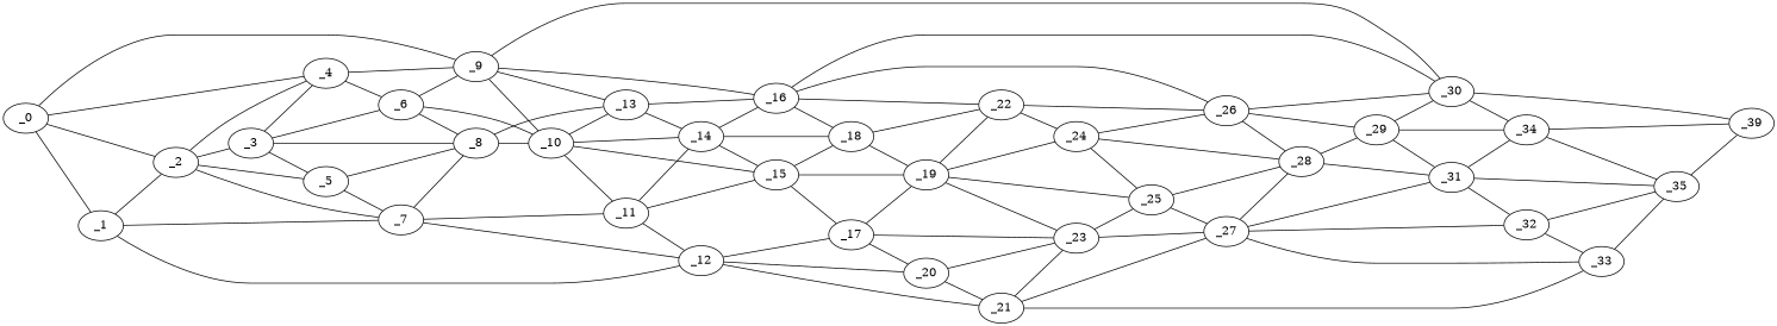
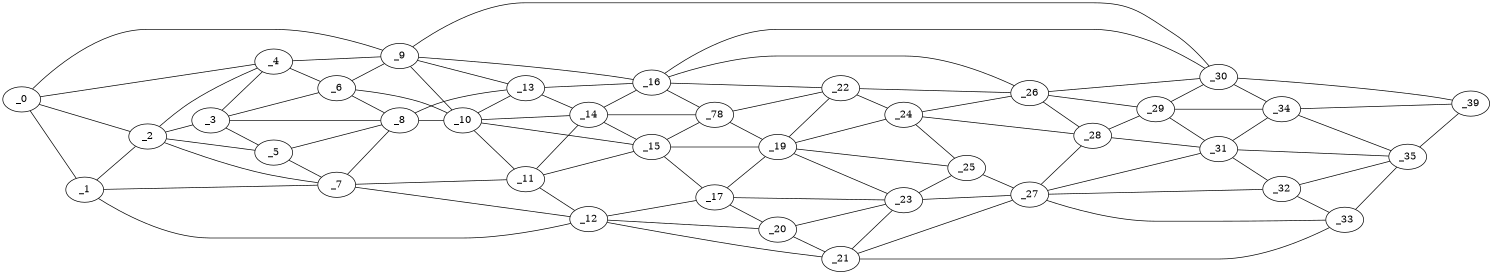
  graph {
    rankdir=LR
    node [x=84 y=70]
    edge [valence=2]
    _0 [x=6 y=76]
    _1 [x=8]
    _2 [x=18 y=71]
    _4 [x=32 y=85]
    _9 [x=46 y=93]
    _7 [x=39 y=52]
    _12 [x=53 y=40]
    _3 [x=29 y=75]
    _5 [x=33 y=64]
    _6 [x=34 y=81]
    _10 [x=48 y=81]
    _13 [x=57 y=84]
    _16 [x=69 y=84]
    _30 [x=112]
    _8 [x=40 y=63]
    _11 [x=51 y=64]
    _17 [x=70 y=48]
    _20 [x=81 y=39]
    _21 [y=37]
    _15 [x=65 y=62]
    _14 [x=61 y=76]
-   _18 [x=71 y=69]
+   _18 [x=71 y=69 label=_78]
    _22
    _26 [x=98 y=73]
    _34 [x=120 y=61]
    n26 [label=_39 x=125 y=59]
    _19 [x=74 y=59]
    _23 [x=85 y=42]
    _27 [x=99 y=47]
    _33 [x=117 y=39]
    _24 [x=86 y=65]
    _28 [x=102 y=58]
    _29 [x=106 y=65]
    _35 [x=122 y=51]
    _25 [x=91 y=49]
    _31 [x=114 y=55]
    _32 [x=116 y=45]
    _0 -- _1 [valence=1]
    _0 -- _2
    _0 -- _4 [valence=1]
    _0 -- _9 [valence=1]
    _1 -- _2
    _1 -- _7
    _1 -- _12 [valence=1]
    _2 -- _4
    _2 -- _7 [valence=1]
    _2 -- _3 [valence=1]
    _2 -- _5
    _4 -- _9
    _4 -- _6
    _9 -- _10
    _9 -- _13
    _9 -- _16 [valence=1]
    _9 -- _30 [valence=1]
    _7 -- _12 [valence=1]
    _7 -- _8 [valence=1]
    _7 -- _11
    _12 -- _17
    _12 -- _20
    _12 -- _21 [valence=1]
    _3 -- _4
    _3 -- _5 [valence=1]
    _3 -- _6
    _3 -- _8 [valence=1]
    _5 -- _7 [valence=1]
    _5 -- _8
    _6 -- _9
    _6 -- _10 [valence=1]
    _6 -- _8
    _10 -- _13
    _10 -- _11 [valence=1]
    _10 -- _15
    _10 -- _14
    _13 -- _16
    _13 -- _14
    _16 -- _30
    _16 -- _18
    _16 -- _22
    _16 -- _26
    _30 -- _34
    _30 -- n26 [valence=1]
    _8 -- _10
    _8 -- _13
    _11 -- _12 [valence=1]
    _11 -- _15
    _11 -- _14
    _17 -- _20
    _17 -- _19
    _17 -- _23 [valence=1]
    _20 -- _21 [valence=1]
    _20 -- _23 [valence=1]
    _21 -- _23
    _21 -- _27 [valence=1]
    _21 -- _33 [valence=1]
    _15 -- _17
    _15 -- _18
    _15 -- _19
    _14 -- _16
    _14 -- _15
    _14 -- _18
    _18 -- _22 [valence=1]
    _18 -- _19
    _22 -- _26 [valence=1]
    _22 -- _24
    _26 -- _30 [valence=1]
    _26 -- _28
    _26 -- _29 [valence=1]
    _34 -- n26
    _34 -- _35
    _19 -- _22 [valence=1]
    _19 -- _23
    _19 -- _24
    _19 -- _25
    _23 -- _27 [valence=1]
    _23 -- _25 [valence=1]
    _27 -- _33
    _27 -- _28
    _27 -- _31
    _27 -- _32
    _33 -- _35 [valence=1]
    _24 -- _26 [valence=1]
    _24 -- _28 [valence=1]
    _24 -- _25 [valence=1]
    _28 -- _29
    _28 -- _31 [valence=1]
    _29 -- _30
    _29 -- _34
    _29 -- _31
    _35 -- n26 [valence=1]
    _25 -- _27 [valence=1]
-   _25 -- _28
    _31 -- _34 [valence=1]
    _31 -- _35
    _31 -- _32
    _32 -- _33
    _32 -- _35
  }
